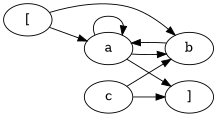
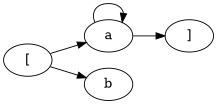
  digraph {
    rankdir=LR
    n1 [label="["]
    n2 [label=a]
    n3 [label=b]
    n4 [label="]"]
-   n5 [label=c]
    n1 -> n2
    n1 -> n3
    n2 -> n2
-   n2 -> n3
    n2 -> n4
-   n3 -> n2
-   n5 -> n3
-   n5 -> n4
  }
